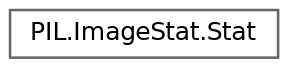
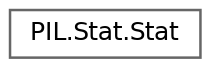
  digraph {
    rankdir=LR
-   n1 [color=grey40 fillcolor=white fontname=Helvetica fontsize=10 height=0.2 label="PIL.ImageStat.Stat" shape=box style=filled width=0.4]
+   n1 [color=grey40 fillcolor=white fontname=Helvetica fontsize=10 height=0.2 label="PIL.Stat.Stat" shape=box style=filled width=0.4]
  }
